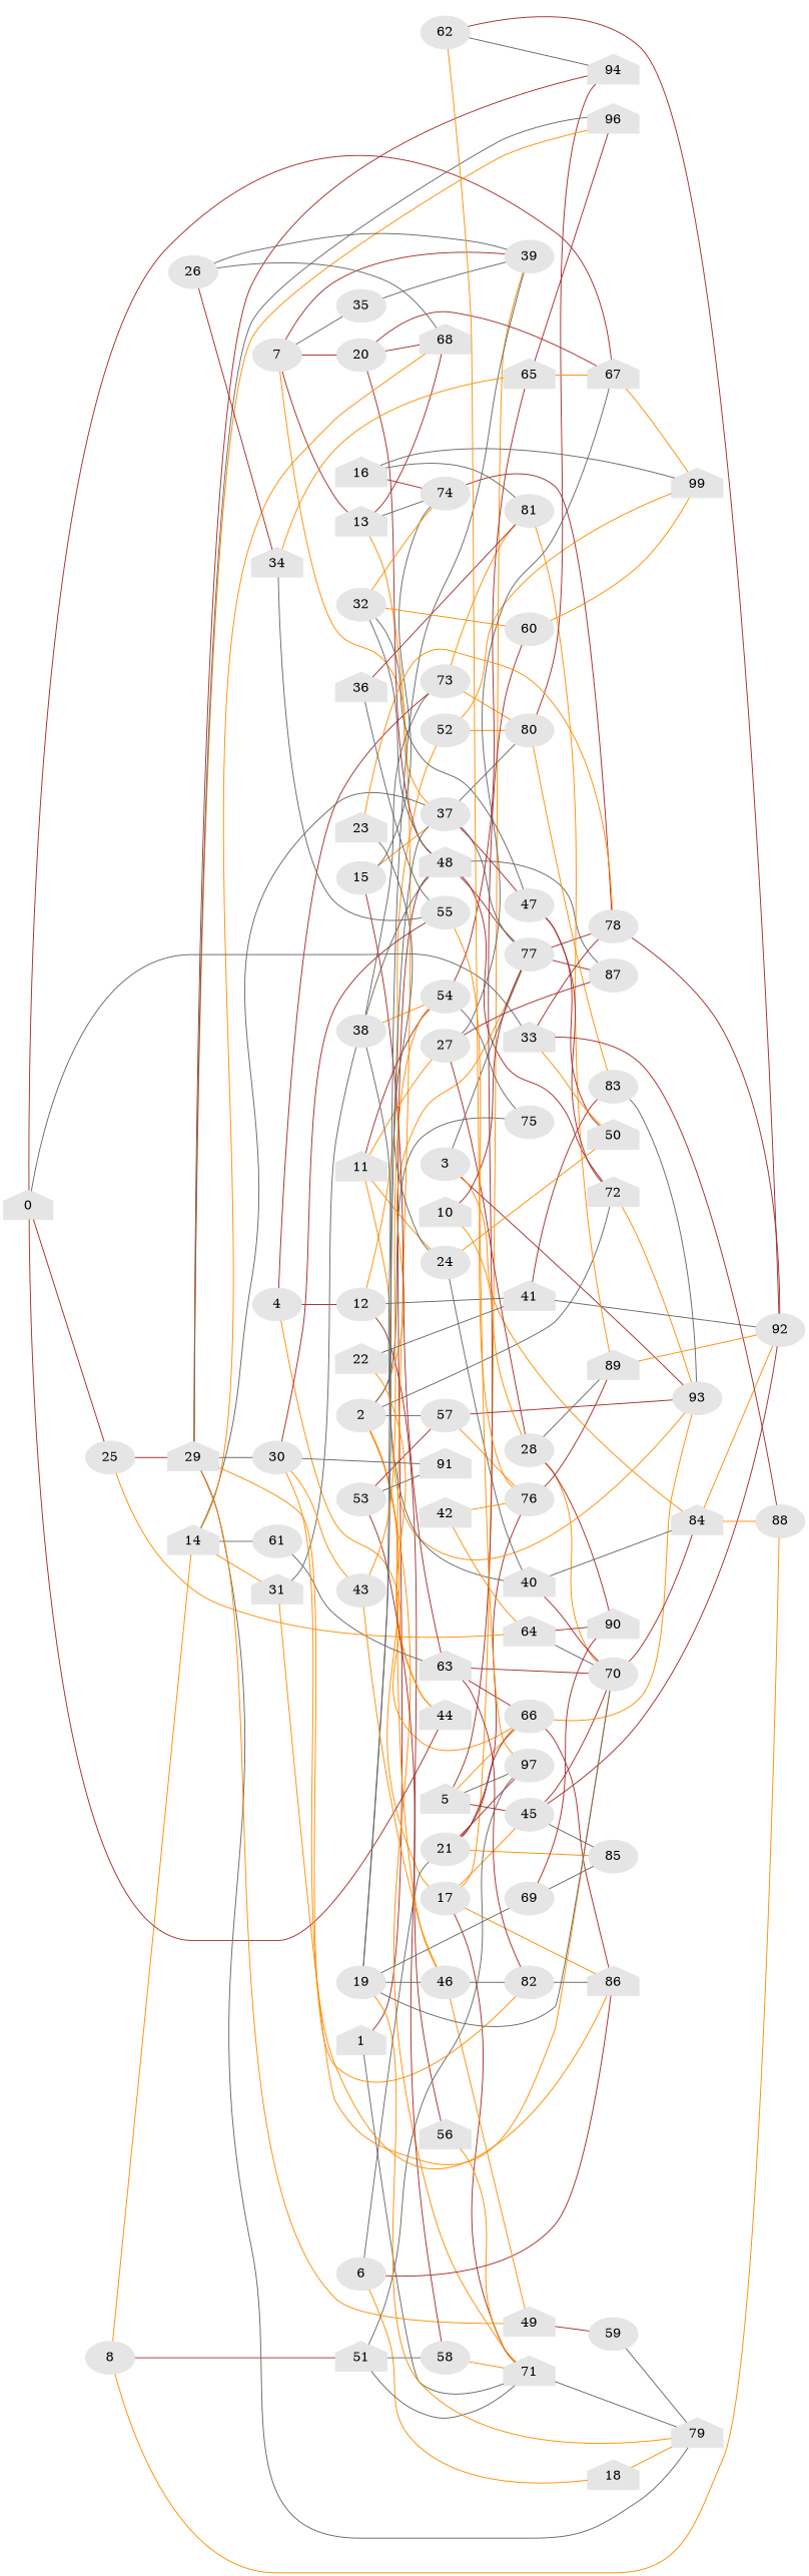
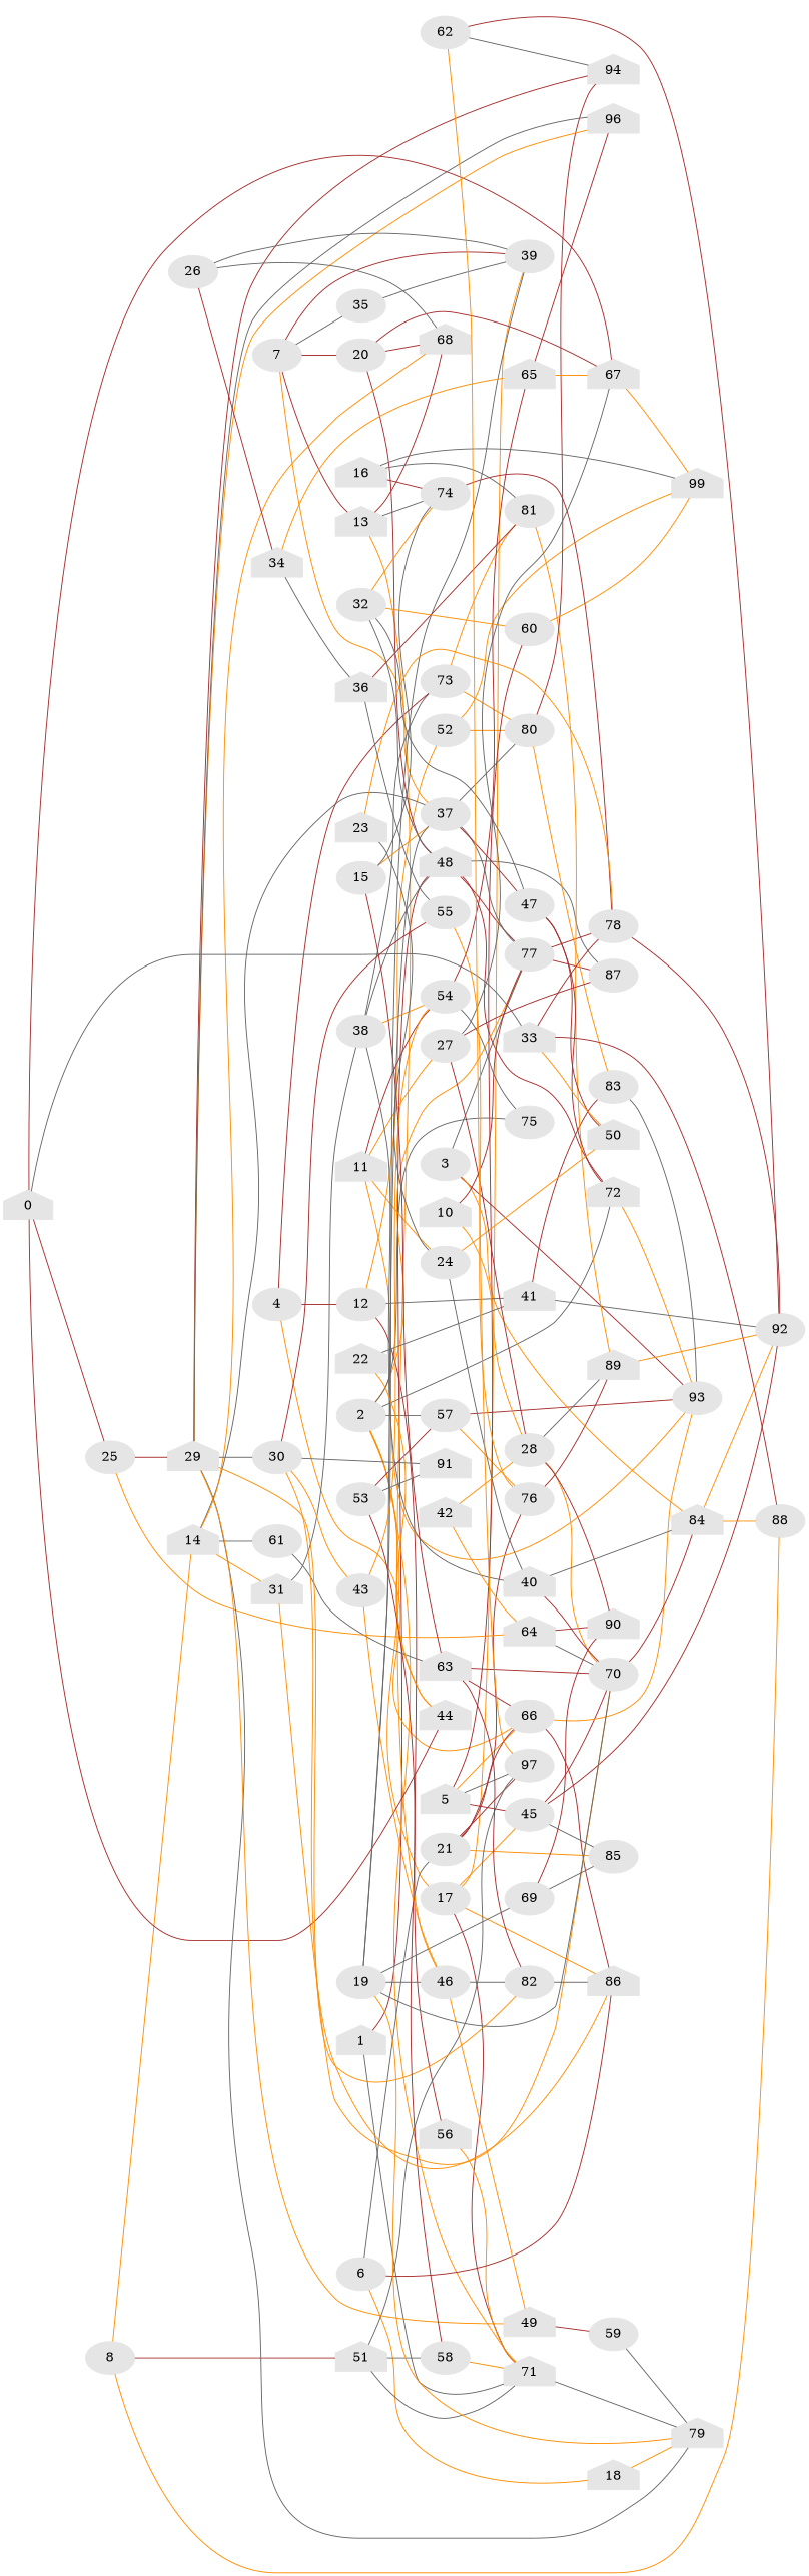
  graph {
    rankdir=LR
    node [color=gray90 shape=ellipse style=filled]
    edge [color=brown]
    1 [shape=house]
    48 [shape=house]
    71 [shape=house]
    72 [shape=house]
    77
    87
    79 [shape=house]
    2
    17
    44 [shape=house]
    57
    75
    45
    86 [shape=house]
    39
    93
    76
    78
    3
    84 [shape=house]
    88
    92
    4
    12
    66
    73
    41 [shape=house]
    52
    56 [shape=house]
    81
    80
    5 [shape=house]
    60
    97
    70
    85
    n37 [label=99 shape=house]
    18 [shape=house]
    6
    21
    13 [shape=house]
    7
    20
    35
    37
    46
    68 [shape=house]
    74
    67 [shape=house]
    47
    14 [shape=house]
    8
    51 [shape=house]
    31 [shape=house]
    61
    58
    n57 [label=0 shape=house]
    25
    33 [shape=house]
    29 [shape=house]
    64 [shape=house]
    50 [shape=house]
    10 [shape=house]
    28
    89 [shape=house]
    90 [shape=house]
    11 [shape=house]
    24
    27
    54
    40 [shape=house]
    65 [shape=house]
    83
    49 [shape=house]
    82
    38
    63 [shape=house]
    15
    53
    91 [shape=house]
    16 [shape=house]
    19
    69
    22 [shape=house]
    23 [shape=house]
    30
    94 [shape=house]
    96 [shape=house]
    26
    34 [shape=house]
    36 [shape=house]
    43
    55
    59
    32
    42 [shape=house]
    62
    1 -- 48
    1 -- 71 [color=gray40]
    48 -- 72
    48 -- 77
    48 -- 87 [color=gray40]
    71 -- 79 [color=gray40]
    72 -- 93 [color=darkorange]
    77 -- 87
    77 -- 78
    2 -- 71 [color=darkorange]
    2 -- 72 [color=gray40]
    2 -- 77 [color=darkorange]
    2 -- 17 [color=darkorange]
    2 -- 44 [color=darkorange]
    2 -- 57 [color=gray40]
    2 -- 75 [color=gray40]
    17 -- 71
    17 -- 45 [color=darkorange]
    17 -- 86 [color=darkorange]
    17 -- 39 [color=darkorange]
    57 -- 93
    57 -- 76 [color=darkorange]
    45 -- 92
    45 -- 70
    45 -- 85 [color=gray40]
    76 -- 89
    78 -- 92
    3 -- 77 [color=gray40]
    3 -- 93
    3 -- 84 [color=darkorange]
    84 -- 88 [color=darkorange]
    84 -- 92 [color=darkorange]
    4 -- 12
    4 -- 66 [color=darkorange]
    4 -- 73
    12 -- 41 [color=gray40]
    12 -- 52 [color=darkorange]
    12 -- 56
    66 -- 86
    66 -- 93 [color=darkorange]
    73 -- 81 [color=darkorange]
    73 -- 80 [color=darkorange]
    41 -- 92 [color=gray40]
    41 -- 83
    52 -- 80 [color=darkorange]
    52 -- n37 [color=darkorange]
    56 -- 71 [color=darkorange]
    81 -- 89 [color=darkorange]
    80 -- 83 [color=darkorange]
    80 -- 94
    5 -- 45
    5 -- 66 [color=darkorange]
    5 -- 60
    5 -- 97 [color=gray40]
    60 -- n37 [color=darkorange]
    70 -- 84
    18 -- 79 [color=darkorange]
    6 -- 86
    6 -- 18 [color=darkorange]
    6 -- 21 [color=gray40]
    21 -- 76
    21 -- 66
    21 -- 97
    21 -- 85 [color=darkorange]
    13 -- 46 [color=darkorange]
    13 -- 68
    13 -- 74 [color=gray40]
    7 -- 39
    7 -- 13
    7 -- 20
    7 -- 35 [color=gray40]
    7 -- 37 [color=darkorange]
    20 -- 48
    20 -- 68
    20 -- 67
    35 -- 39 [color=gray40]
    37 -- 77 [color=gray40]
    37 -- 80 [color=gray40]
    37 -- 47
    46 -- 49 [color=darkorange]
    46 -- 82 [color=gray40]
    74 -- 78
    67 -- n37 [color=darkorange]
    47 -- 72
    47 -- 50
    14 -- 37 [color=gray40]
    14 -- 68 [color=darkorange]
    14 -- 31 [color=darkorange]
    14 -- 61 [color=gray40]
    8 -- 88 [color=darkorange]
    8 -- 14 [color=darkorange]
    8 -- 51
    51 -- 71 [color=gray40]
    51 -- 97 [color=gray40]
    51 -- 58 [color=gray40]
    31 -- 70 [color=darkorange]
    31 -- 38 [color=gray40]
    61 -- 63 [color=gray40]
    58 -- 71 [color=darkorange]
    n57 -- 44
    n57 -- 67
    n57 -- 25
    n57 -- 33 [color=gray40]
    25 -- 29
    25 -- 64 [color=darkorange]
    33 -- 78
    33 -- 88
    33 -- 50 [color=darkorange]
    29 -- 79 [color=gray40]
    29 -- 49 [color=darkorange]
    29 -- 82 [color=darkorange]
    29 -- 30 [color=gray40]
    29 -- 94
    29 -- 96 [color=darkorange]
    29 -- 96 [color=gray40]
    64 -- 70 [color=gray40]
    64 -- 90
    10 -- 77
    10 -- 28 [color=darkorange]
    28 -- 70 [color=darkorange]
    28 -- 89 [color=gray40]
    28 -- 90
    89 -- 92 [color=darkorange]
    11 -- 93 [color=darkorange]
    11 -- 24 [color=darkorange]
    11 -- 27 [color=darkorange]
    11 -- 54
    24 -- 50 [color=darkorange]
    24 -- 40 [color=gray40]
    27 -- 87
    27 -- 67 [color=gray40]
    27 -- 28
    54 -- 75 [color=gray40]
    54 -- 65
    40 -- 84 [color=gray40]
    40 -- 70
    65 -- 67 [color=darkorange]
    65 -- 96
    83 -- 93 [color=gray40]
    49 -- 59
    82 -- 86 [color=gray40]
    38 -- 48 [color=gray40]
    38 -- 73 [color=gray40]
    38 -- 54 [color=darkorange]
    38 -- 40 [color=gray40]
    63 -- 66
    63 -- 70
    63 -- 82
    15 -- 37 [color=darkorange]
    15 -- 74 [color=gray40]
    15 -- 63
    53 -- 57
    53 -- 58
    53 -- 91 [color=gray40]
    16 -- 81 [color=gray40]
    16 -- n37 [color=gray40]
    16 -- 74
    19 -- 79 [color=darkorange]
    19 -- 39 [color=gray40]
    19 -- 70 [color=gray40]
    19 -- 37 [color=gray40]
    19 -- 46 [color=gray40]
    19 -- 69 [color=gray40]
    69 -- 85 [color=gray40]
    69 -- 90
    22 -- 44 [color=darkorange]
    22 -- 41 [color=gray40]
    23 -- 78 [color=darkorange]
    23 -- 24 [color=gray40]
    30 -- 86 [color=darkorange]
    30 -- 91 [color=gray40]
    30 -- 43 [color=darkorange]
    30 -- 55
    26 -- 39 [color=gray40]
    26 -- 68 [color=gray40]
    26 -- 34
    34 -- 65 [color=darkorange]
-   34 -- 55 [color=gray40]
+   34 -- 36 [color=gray40]
    36 -- 81
    36 -- 55 [color=gray40]
    43 -- 46 [color=darkorange]
    43 -- 54 [color=darkorange]
    55 -- 76 [color=darkorange]
    59 -- 79 [color=gray40]
    32 -- 48 [color=gray40]
    32 -- 60 [color=darkorange]
    32 -- 74 [color=darkorange]
    32 -- 47 [color=gray40]
-   42 -- 76 [color=darkorange]
+   42 -- 28 [color=darkorange]
    42 -- 64 [color=darkorange]
    62 -- 92
    62 -- 97 [color=darkorange]
    62 -- 94 [color=gray40]
  }
